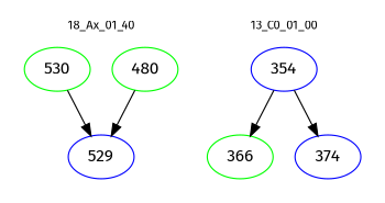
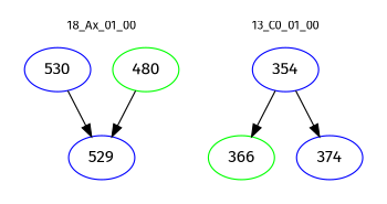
  digraph {
    fontname="Fira Sans"
    node [color=blue fontname="Fira Sans"]
    edge [color=black fontname="Fira Sans"]
    n1 [color=green label=480]
    n2 [label=529]
-   n3 [color=green label=530]
+   n3 [label=530]
    n4 [color=green label=366]
    n5 [label=354]
    n6 [label=374]
    subgraph cluster_1 {
      color=white
      fontsize=10
-     label="18_Ax_01_40"
+     label="18_Ax_01_00"
      n1
      n2
      n3
    }
    subgraph cluster_2 {
      color=white
      fontsize=10
      label="13_C0_01_00"
      n4
      n5
      n6
    }
    n1 -> n2
    n3 -> n2
    n5 -> n4
    n5 -> n6
  }
